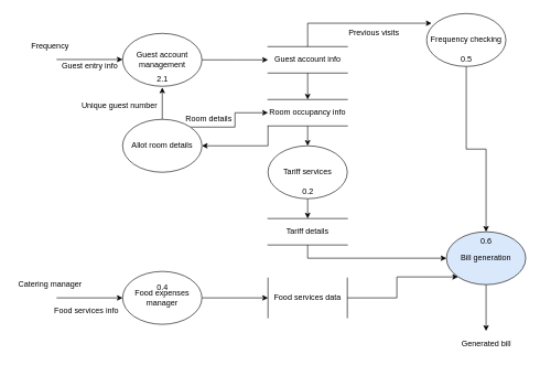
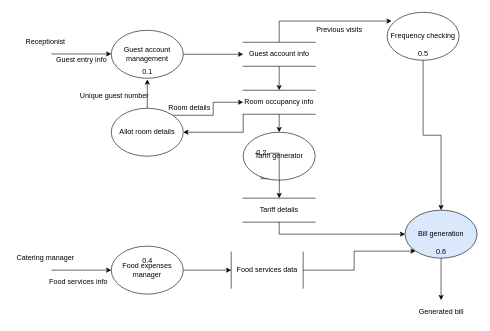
  <mxCell id="0" />
  <mxCell id="1" parent="0" />
  <mxCell id="2" value="" style="edgeStyle=orthogonalEdgeStyle;rounded=0;orthogonalLoop=1;jettySize=auto;html=1;" edge="1" parent="1" source="3"><mxGeometry relative="1" as="geometry"><mxPoint x="405" y="90" as="targetPoint" /></mxGeometry></mxCell>
  <mxCell id="3" value="Guest account management" style="ellipse;whiteSpace=wrap;html=1;" vertex="1" parent="1"><mxGeometry x="185" y="50" width="120" height="80" as="geometry" /></mxCell>
  <mxCell id="4" style="edgeStyle=orthogonalEdgeStyle;rounded=0;orthogonalLoop=1;jettySize=auto;html=1;exitX=0.5;exitY=0;exitDx=0;exitDy=0;entryX=0.063;entryY=0.183;entryDx=0;entryDy=0;entryPerimeter=0;" edge="1" parent="1" source="6" target="8"><mxGeometry relative="1" as="geometry" /></mxCell>
  <mxCell id="5" style="edgeStyle=orthogonalEdgeStyle;rounded=0;orthogonalLoop=1;jettySize=auto;html=1;exitX=0.5;exitY=1;exitDx=0;exitDy=0;entryX=0.5;entryY=0;entryDx=0;entryDy=0;" edge="1" parent="1" source="6" target="11"><mxGeometry relative="1" as="geometry" /></mxCell>
  <mxCell id="6" value="Guest account info" style="shape=partialRectangle;whiteSpace=wrap;html=1;left=0;right=0;fillColor=none;" vertex="1" parent="1"><mxGeometry x="405" y="70" width="120" height="40" as="geometry" /></mxCell>
  <mxCell id="7" style="edgeStyle=orthogonalEdgeStyle;rounded=0;orthogonalLoop=1;jettySize=auto;html=1;exitX=0.5;exitY=1;exitDx=0;exitDy=0;entryX=0.5;entryY=0;entryDx=0;entryDy=0;" edge="1" parent="1" source="8" target="20"><mxGeometry relative="1" as="geometry" /></mxCell>
  <mxCell id="8" value="Frequency checking" style="ellipse;whiteSpace=wrap;html=1;" vertex="1" parent="1"><mxGeometry x="645" y="20" width="120" height="80" as="geometry" /></mxCell>
  <mxCell id="9" style="edgeStyle=orthogonalEdgeStyle;rounded=0;orthogonalLoop=1;jettySize=auto;html=1;exitX=0.5;exitY=1;exitDx=0;exitDy=0;entryX=0.5;entryY=0;entryDx=0;entryDy=0;" edge="1" parent="1" source="11" target="18"><mxGeometry relative="1" as="geometry" /></mxCell>
  <mxCell id="10" style="edgeStyle=orthogonalEdgeStyle;rounded=0;orthogonalLoop=1;jettySize=auto;html=1;exitX=0;exitY=1;exitDx=0;exitDy=0;" edge="1" parent="1" source="11" target="16"><mxGeometry relative="1" as="geometry" /></mxCell>
  <mxCell id="11" value="Room occupancy info" style="shape=partialRectangle;whiteSpace=wrap;html=1;left=0;right=0;fillColor=none;" vertex="1" parent="1"><mxGeometry x="405" y="150" width="120" height="40" as="geometry" /></mxCell>
  <mxCell id="12" style="edgeStyle=orthogonalEdgeStyle;rounded=0;orthogonalLoop=1;jettySize=auto;html=1;exitX=1;exitY=0.5;exitDx=0;exitDy=0;entryX=0;entryY=0.5;entryDx=0;entryDy=0;" edge="1" parent="1" source="13" target="31"><mxGeometry relative="1" as="geometry" /></mxCell>
  <mxCell id="13" value="Food expenses manager" style="ellipse;whiteSpace=wrap;html=1;" vertex="1" parent="1"><mxGeometry x="185" y="410" width="120" height="80" as="geometry" /></mxCell>
  <mxCell id="14" style="edgeStyle=orthogonalEdgeStyle;rounded=0;orthogonalLoop=1;jettySize=auto;html=1;exitX=1;exitY=0;exitDx=0;exitDy=0;entryX=0;entryY=0.5;entryDx=0;entryDy=0;" edge="1" parent="1" source="16" target="11"><mxGeometry relative="1" as="geometry" /></mxCell>
  <mxCell id="15" style="edgeStyle=orthogonalEdgeStyle;rounded=0;orthogonalLoop=1;jettySize=auto;html=1;exitX=0.5;exitY=0;exitDx=0;exitDy=0;" edge="1" parent="1" source="16"><mxGeometry relative="1" as="geometry"><mxPoint x="245" y="132" as="targetPoint" /><Array as="points"><mxPoint x="245" y="132" /></Array></mxGeometry></mxCell>
  <mxCell id="16" value="Allot room details" style="ellipse;whiteSpace=wrap;html=1;" vertex="1" parent="1"><mxGeometry x="185" y="180" width="120" height="80" as="geometry" /></mxCell>
  <mxCell id="17" style="edgeStyle=orthogonalEdgeStyle;rounded=0;orthogonalLoop=1;jettySize=auto;html=1;exitX=0.5;exitY=1;exitDx=0;exitDy=0;startArrow=none;" edge="1" parent="1" source="37"><mxGeometry relative="1" as="geometry"><mxPoint x="465" y="330" as="targetPoint" /></mxGeometry></mxCell>
- <mxCell id="18" value="Tariff services" style="ellipse;whiteSpace=wrap;html=1;" vertex="1" parent="1"><mxGeometry x="405" y="220" width="120" height="80" as="geometry" /></mxCell>
+ <mxCell id="18" value="Tariff generator" style="ellipse;whiteSpace=wrap;html=1;" vertex="1" parent="1"><mxGeometry x="405" y="220" width="120" height="80" as="geometry" /></mxCell>
  <mxCell id="19" style="edgeStyle=orthogonalEdgeStyle;rounded=0;orthogonalLoop=1;jettySize=auto;html=1;exitX=0.5;exitY=1;exitDx=0;exitDy=0;" edge="1" parent="1" source="20"><mxGeometry relative="1" as="geometry"><mxPoint x="735" y="500" as="targetPoint" /></mxGeometry></mxCell>
  <mxCell id="20" value="Bill generation" style="ellipse;whiteSpace=wrap;html=1;fillColor=#dae8fc;" vertex="1" parent="1"><mxGeometry x="675" y="350" width="120" height="80" as="geometry" /></mxCell>
  <mxCell id="21" style="edgeStyle=orthogonalEdgeStyle;rounded=0;orthogonalLoop=1;jettySize=auto;html=1;exitX=0.5;exitY=1;exitDx=0;exitDy=0;" edge="1" parent="1" source="22" target="20"><mxGeometry relative="1" as="geometry" /></mxCell>
  <mxCell id="22" value="Tariff details" style="shape=partialRectangle;whiteSpace=wrap;html=1;left=0;right=0;fillColor=none;" vertex="1" parent="1"><mxGeometry x="405" y="330" width="120" height="40" as="geometry" /></mxCell>
  <mxCell id="23" value="" style="edgeStyle=orthogonalEdgeStyle;rounded=0;orthogonalLoop=1;jettySize=auto;html=1;" edge="1" parent="1"><mxGeometry relative="1" as="geometry"><mxPoint x="85" y="89.5" as="sourcePoint" /><mxPoint x="185" y="89.5" as="targetPoint" /></mxGeometry></mxCell>
  <mxCell id="24" value="" style="edgeStyle=orthogonalEdgeStyle;rounded=0;orthogonalLoop=1;jettySize=auto;html=1;" edge="1" parent="1"><mxGeometry relative="1" as="geometry"><mxPoint x="85" y="450" as="sourcePoint" /><mxPoint x="185" y="450" as="targetPoint" /></mxGeometry></mxCell>
- <mxCell id="25" value="Frequency" style="text;html=1;align=center;verticalAlign=middle;resizable=0;points=[];autosize=1;strokeColor=none;fillColor=none;" vertex="1" parent="1"><mxGeometry x="35" y="60" width="80" height="20" as="geometry" /></mxCell>
+ <mxCell id="25" value="Receptionist" style="text;html=1;align=center;verticalAlign=middle;resizable=0;points=[];autosize=1;strokeColor=none;fillColor=none;" vertex="1" parent="1"><mxGeometry x="35" y="60" width="80" height="20" as="geometry" /></mxCell>
  <mxCell id="26" value="Catering manager" style="text;html=1;align=center;verticalAlign=middle;resizable=0;points=[];autosize=1;strokeColor=none;fillColor=none;" vertex="1" parent="1"><mxGeometry x="20" y="420" width="110" height="20" as="geometry" /></mxCell>
  <mxCell id="27" value="Guest entry info" style="text;html=1;align=center;verticalAlign=middle;resizable=0;points=[];autosize=1;strokeColor=none;fillColor=none;" vertex="1" parent="1"><mxGeometry x="85" y="90" width="100" height="20" as="geometry" /></mxCell>
  <mxCell id="28" value="Previous visits" style="text;html=1;align=center;verticalAlign=middle;resizable=0;points=[];autosize=1;strokeColor=none;fillColor=none;" vertex="1" parent="1"><mxGeometry x="520" y="40" width="90" height="20" as="geometry" /></mxCell>
  <mxCell id="29" value="Food services info" style="text;html=1;align=center;verticalAlign=middle;resizable=0;points=[];autosize=1;strokeColor=none;fillColor=none;" vertex="1" parent="1"><mxGeometry x="75" y="460" width="110" height="20" as="geometry" /></mxCell>
  <mxCell id="30" style="edgeStyle=orthogonalEdgeStyle;rounded=0;orthogonalLoop=1;jettySize=auto;html=1;exitX=1;exitY=0.5;exitDx=0;exitDy=0;entryX=0;entryY=1;entryDx=0;entryDy=0;" edge="1" parent="1" source="31" target="20"><mxGeometry relative="1" as="geometry" /></mxCell>
- <mxCell id="31" value="Food services data" style="shape=partialRectangle;whiteSpace=wrap;html=1;top=0;bottom=0;fillColor=none;" vertex="1" parent="1"><mxGeometry x="405" y="420" width="120" height="60" as="geometry" /></mxCell>
- <mxCell id="32" value="Unique guest number" style="text;html=1;align=center;verticalAlign=middle;resizable=0;points=[];autosize=1;strokeColor=none;fillColor=none;" vertex="1" parent="1"><mxGeometry x="115" y="150" width="130" height="20" as="geometry" /></mxCell>
+ <mxCell id="31" value="Food services data" style="shape=partialRectangle;whiteSpace=wrap;html=1;top=0;bottom=0;fillColor=none;" vertex="1" parent="1"><mxGeometry x="385" y="420" width="120" height="60" as="geometry" /></mxCell>
+ <mxCell id="32" value="Unique guest number" style="text;html=1;align=center;verticalAlign=middle;resizable=0;points=[];autosize=1;strokeColor=none;fillColor=none;" vertex="1" parent="1"><mxGeometry x="125" y="150" width="130" height="20" as="geometry" /></mxCell>
  <mxCell id="33" value="Room details" style="text;html=1;align=center;verticalAlign=middle;resizable=0;points=[];autosize=1;strokeColor=none;fillColor=none;" vertex="1" parent="1"><mxGeometry x="270" y="170" width="90" height="20" as="geometry" /></mxCell>
- <mxCell id="34" value="2.1" style="text;html=1;align=center;verticalAlign=middle;resizable=0;points=[];autosize=1;strokeColor=none;fillColor=none;" vertex="1" parent="1"><mxGeometry x="230" y="110" width="30" height="20" as="geometry" /></mxCell>
+ <mxCell id="34" value="0.1" style="text;html=1;align=center;verticalAlign=middle;resizable=0;points=[];autosize=1;strokeColor=none;fillColor=none;" vertex="1" parent="1"><mxGeometry x="230" y="110" width="30" height="20" as="geometry" /></mxCell>
  <mxCell id="35" value="0.5" style="text;html=1;align=center;verticalAlign=middle;resizable=0;points=[];autosize=1;strokeColor=none;fillColor=none;" vertex="1" parent="1"><mxGeometry x="690" y="80" width="30" height="20" as="geometry" /></mxCell>
- <mxCell id="36" value="0.6" style="text;html=1;align=center;verticalAlign=middle;resizable=0;points=[];autosize=1;strokeColor=none;fillColor=none;" vertex="1" parent="1"><mxGeometry x="720" y="355" width="30" height="20" as="geometry" /></mxCell>
- <mxCell id="37" value="0.2" style="text;html=1;align=center;verticalAlign=middle;resizable=0;points=[];autosize=1;strokeColor=none;fillColor=none;" vertex="1" parent="1"><mxGeometry x="450" y="280" width="30" height="20" as="geometry" /></mxCell>
+ <mxCell id="36" value="0.6" style="text;html=1;align=center;verticalAlign=middle;resizable=0;points=[];autosize=1;strokeColor=none;fillColor=none;" vertex="1" parent="1"><mxGeometry x="720" y="410" width="30" height="20" as="geometry" /></mxCell>
+ <mxCell id="37" value="0.2" style="text;html=1;align=center;verticalAlign=middle;resizable=0;points=[];autosize=1;strokeColor=none;fillColor=none;" vertex="1" parent="1"><mxGeometry x="420" y="245" width="30" height="20" as="geometry" /></mxCell>
  <mxCell id="38" value="" style="edgeStyle=orthogonalEdgeStyle;rounded=0;orthogonalLoop=1;jettySize=auto;html=1;exitX=0.5;exitY=1;exitDx=0;exitDy=0;endArrow=none;" edge="1" parent="1" source="18" target="37"><mxGeometry relative="1" as="geometry"><mxPoint x="465" y="330" as="targetPoint" /><mxPoint x="465" y="300" as="sourcePoint" /><Array as="points"><mxPoint x="465" y="300" /><mxPoint x="465" y="300" /></Array></mxGeometry></mxCell>
  <mxCell id="39" value="0.4" style="text;html=1;align=center;verticalAlign=middle;resizable=0;points=[];autosize=1;strokeColor=none;fillColor=none;" vertex="1" parent="1"><mxGeometry x="230" y="425" width="30" height="20" as="geometry" /></mxCell>
  <mxCell id="40" value="Generated bill" style="text;html=1;align=center;verticalAlign=middle;resizable=0;points=[];autosize=1;strokeColor=none;fillColor=none;" vertex="1" parent="1"><mxGeometry x="690" y="510" width="90" height="20" as="geometry" /></mxCell>
